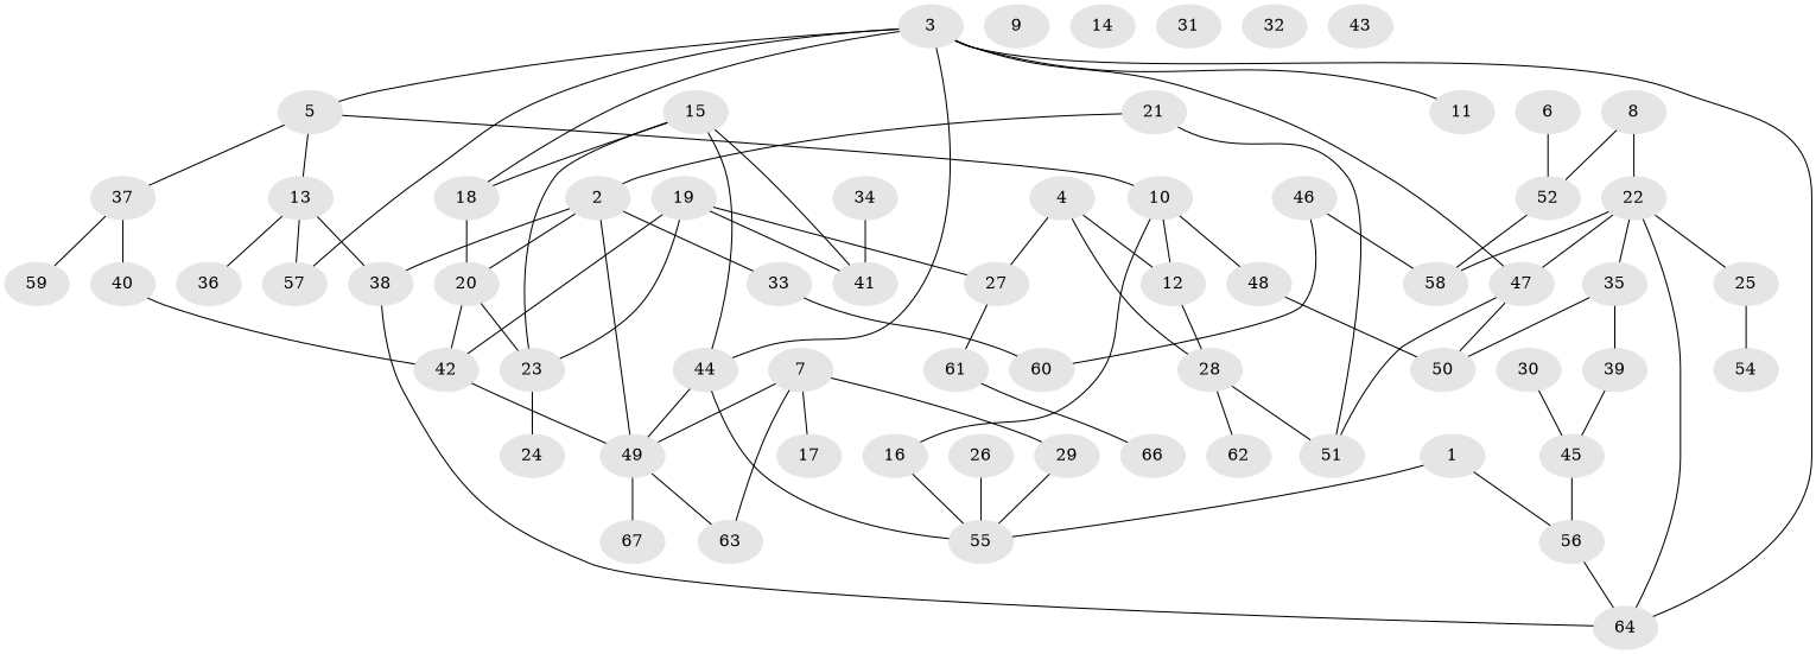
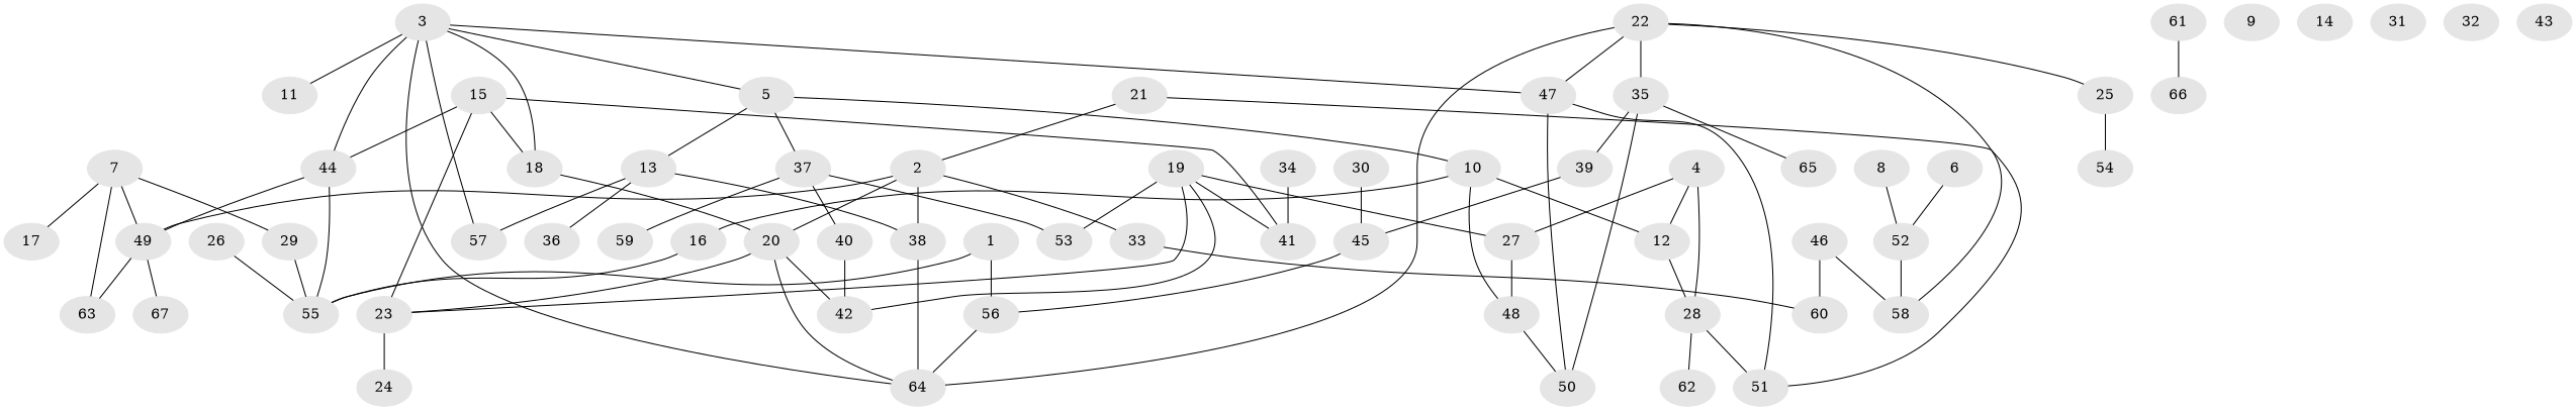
  graph {
    node [color=gray90 style=filled]
    1
    55
    56
    64
    2
    20
    33
    38
    49
    23
    42
    60
    63
    67
    3
    5
    11
    18
    44
    47
    57
    10
    13
    37
    51
    50
    4
    12
    27
    28
    61
    62
    16
    48
    36
+   53
    40
    59
    6
    52
    58
    7
    17
    29
    8
    22
    25
    35
    9
    14
    15
    41
    24
    19
    21
    54
    39
+   65
    26
    66
    30
    45
    31
    32
    34
    43
    46
    1 -- 55
    1 -- 56
    56 -- 64
    2 -- 20
    2 -- 33
    2 -- 38
    2 -- 49
+   20 -- 64
    20 -- 23
    20 -- 42
    33 -- 60
    38 -- 64
    49 -- 63
    49 -- 67
    23 -- 24
-   42 -- 49
    3 -- 64
    3 -- 5
    3 -- 11
    3 -- 18
    3 -- 44
    3 -- 47
    3 -- 57
    5 -- 10
    5 -- 13
    5 -- 37
    18 -- 20
    44 -- 55
    44 -- 49
    47 -- 51
    47 -- 50
    10 -- 12
    10 -- 16
    10 -- 48
    13 -- 38
    13 -- 57
    13 -- 36
+   37 -- 53
    37 -- 40
    37 -- 59
    4 -- 12
    4 -- 27
    4 -- 28
    12 -- 28
-   27 -- 61
+   27 -- 48
    28 -- 51
    28 -- 62
    61 -- 66
    16 -- 55
    48 -- 50
    40 -- 42
    6 -- 52
    52 -- 58
    7 -- 49
    7 -- 63
    7 -- 17
    7 -- 29
    29 -- 55
    8 -- 52
-   8 -- 22
    22 -- 64
    22 -- 47
    22 -- 58
    22 -- 25
    22 -- 35
    25 -- 54
    35 -- 50
    35 -- 39
+   35 -- 65
    15 -- 23
    15 -- 18
    15 -- 44
    15 -- 41
    19 -- 23
    19 -- 42
    19 -- 27
+   19 -- 53
    19 -- 41
    21 -- 2
    21 -- 51
    39 -- 45
    26 -- 55
    30 -- 45
    45 -- 56
    34 -- 41
    46 -- 60
    46 -- 58
  }
